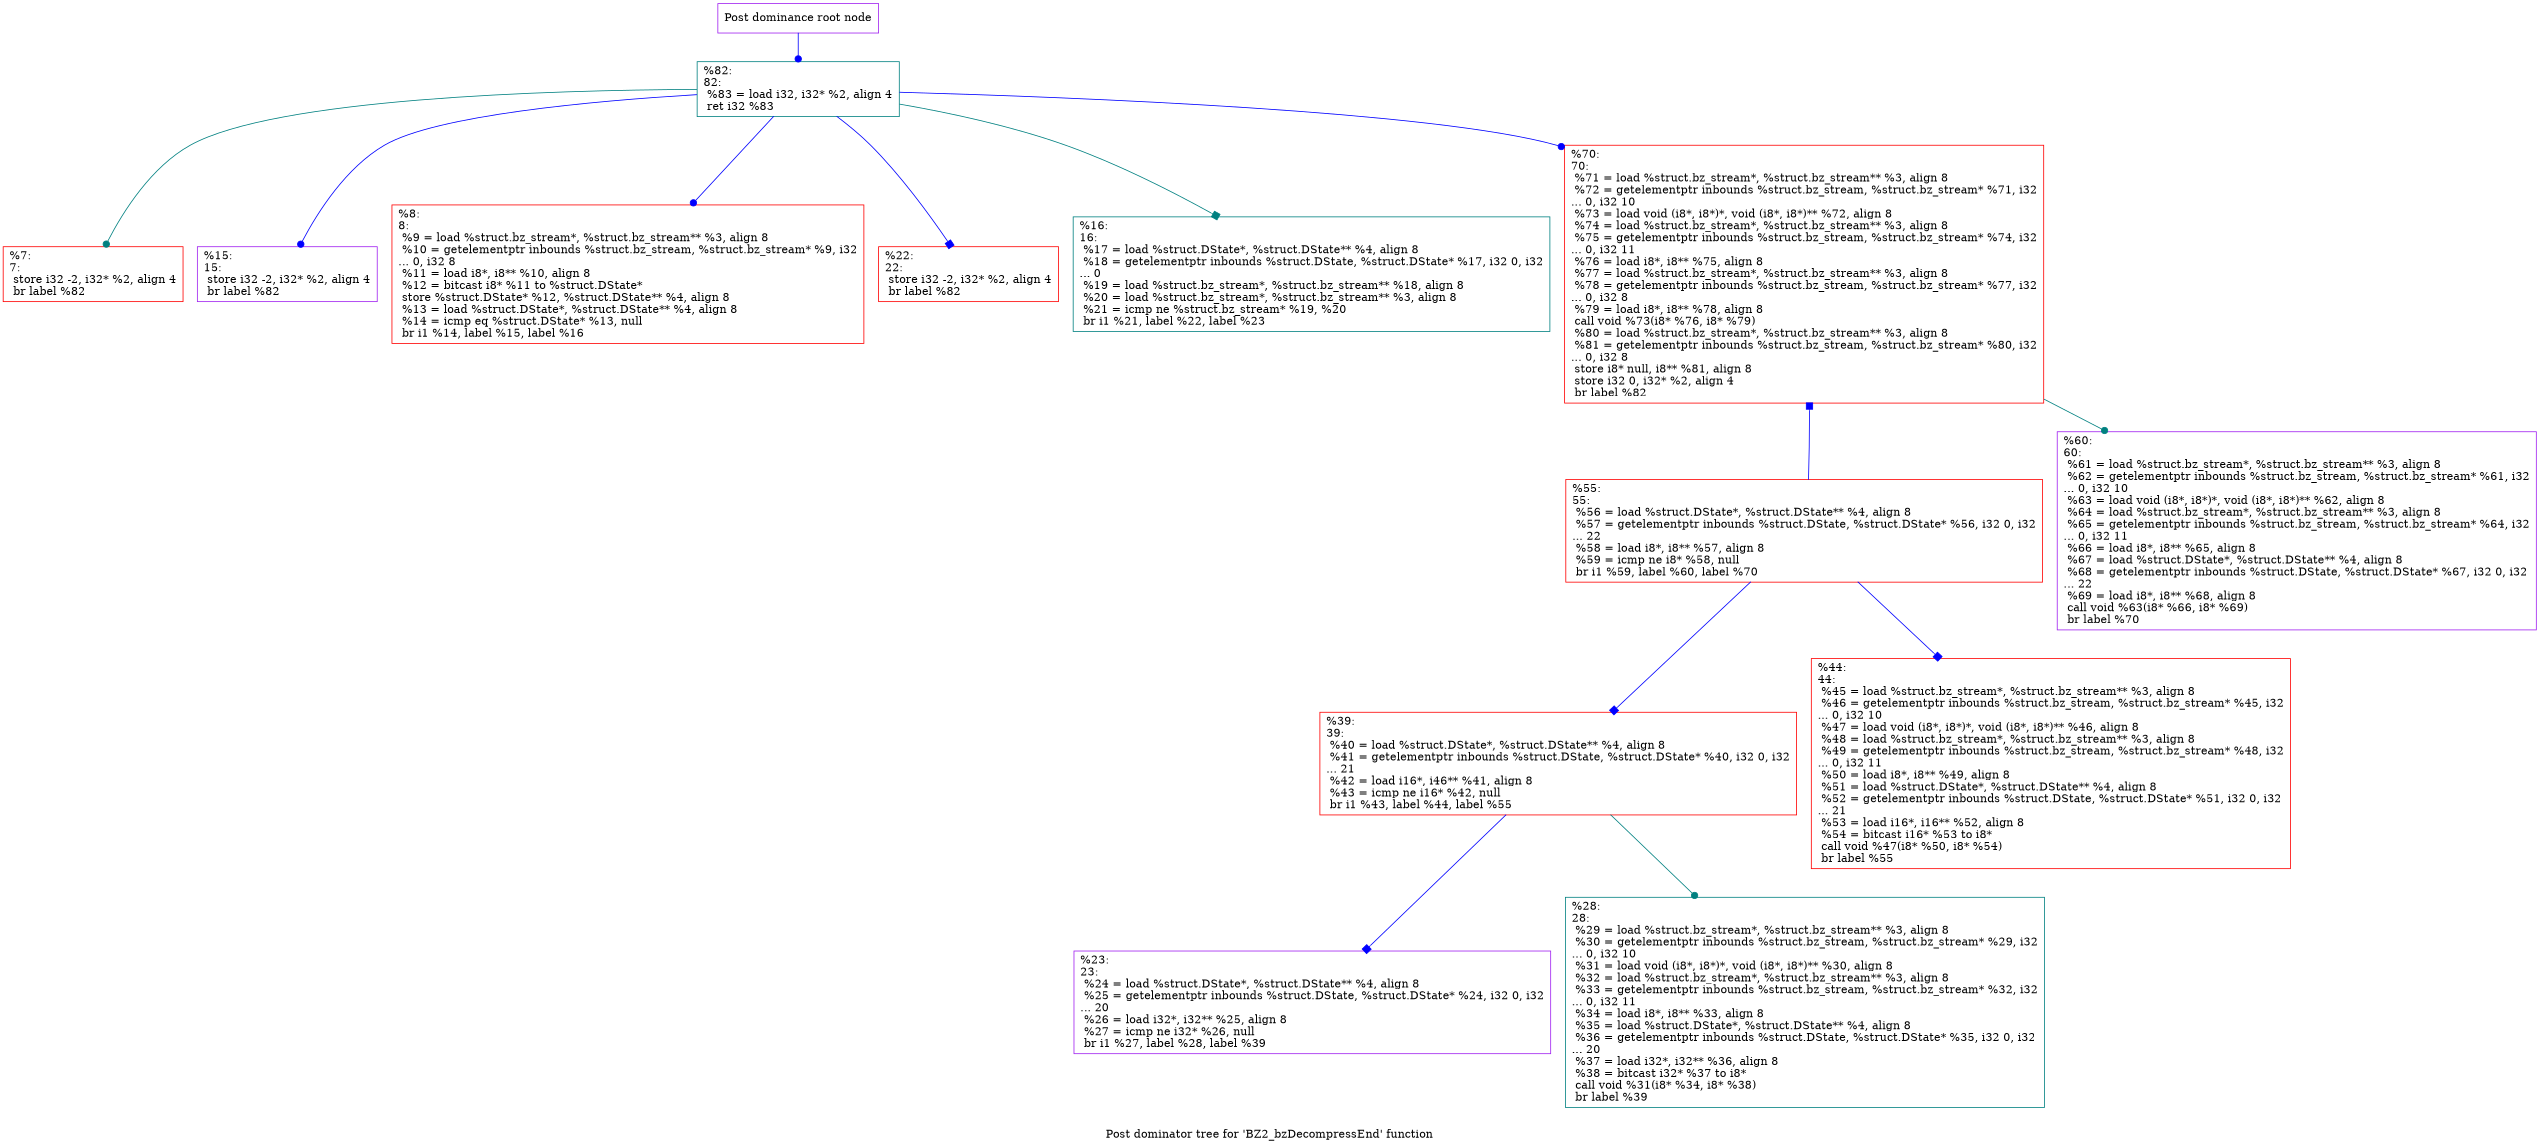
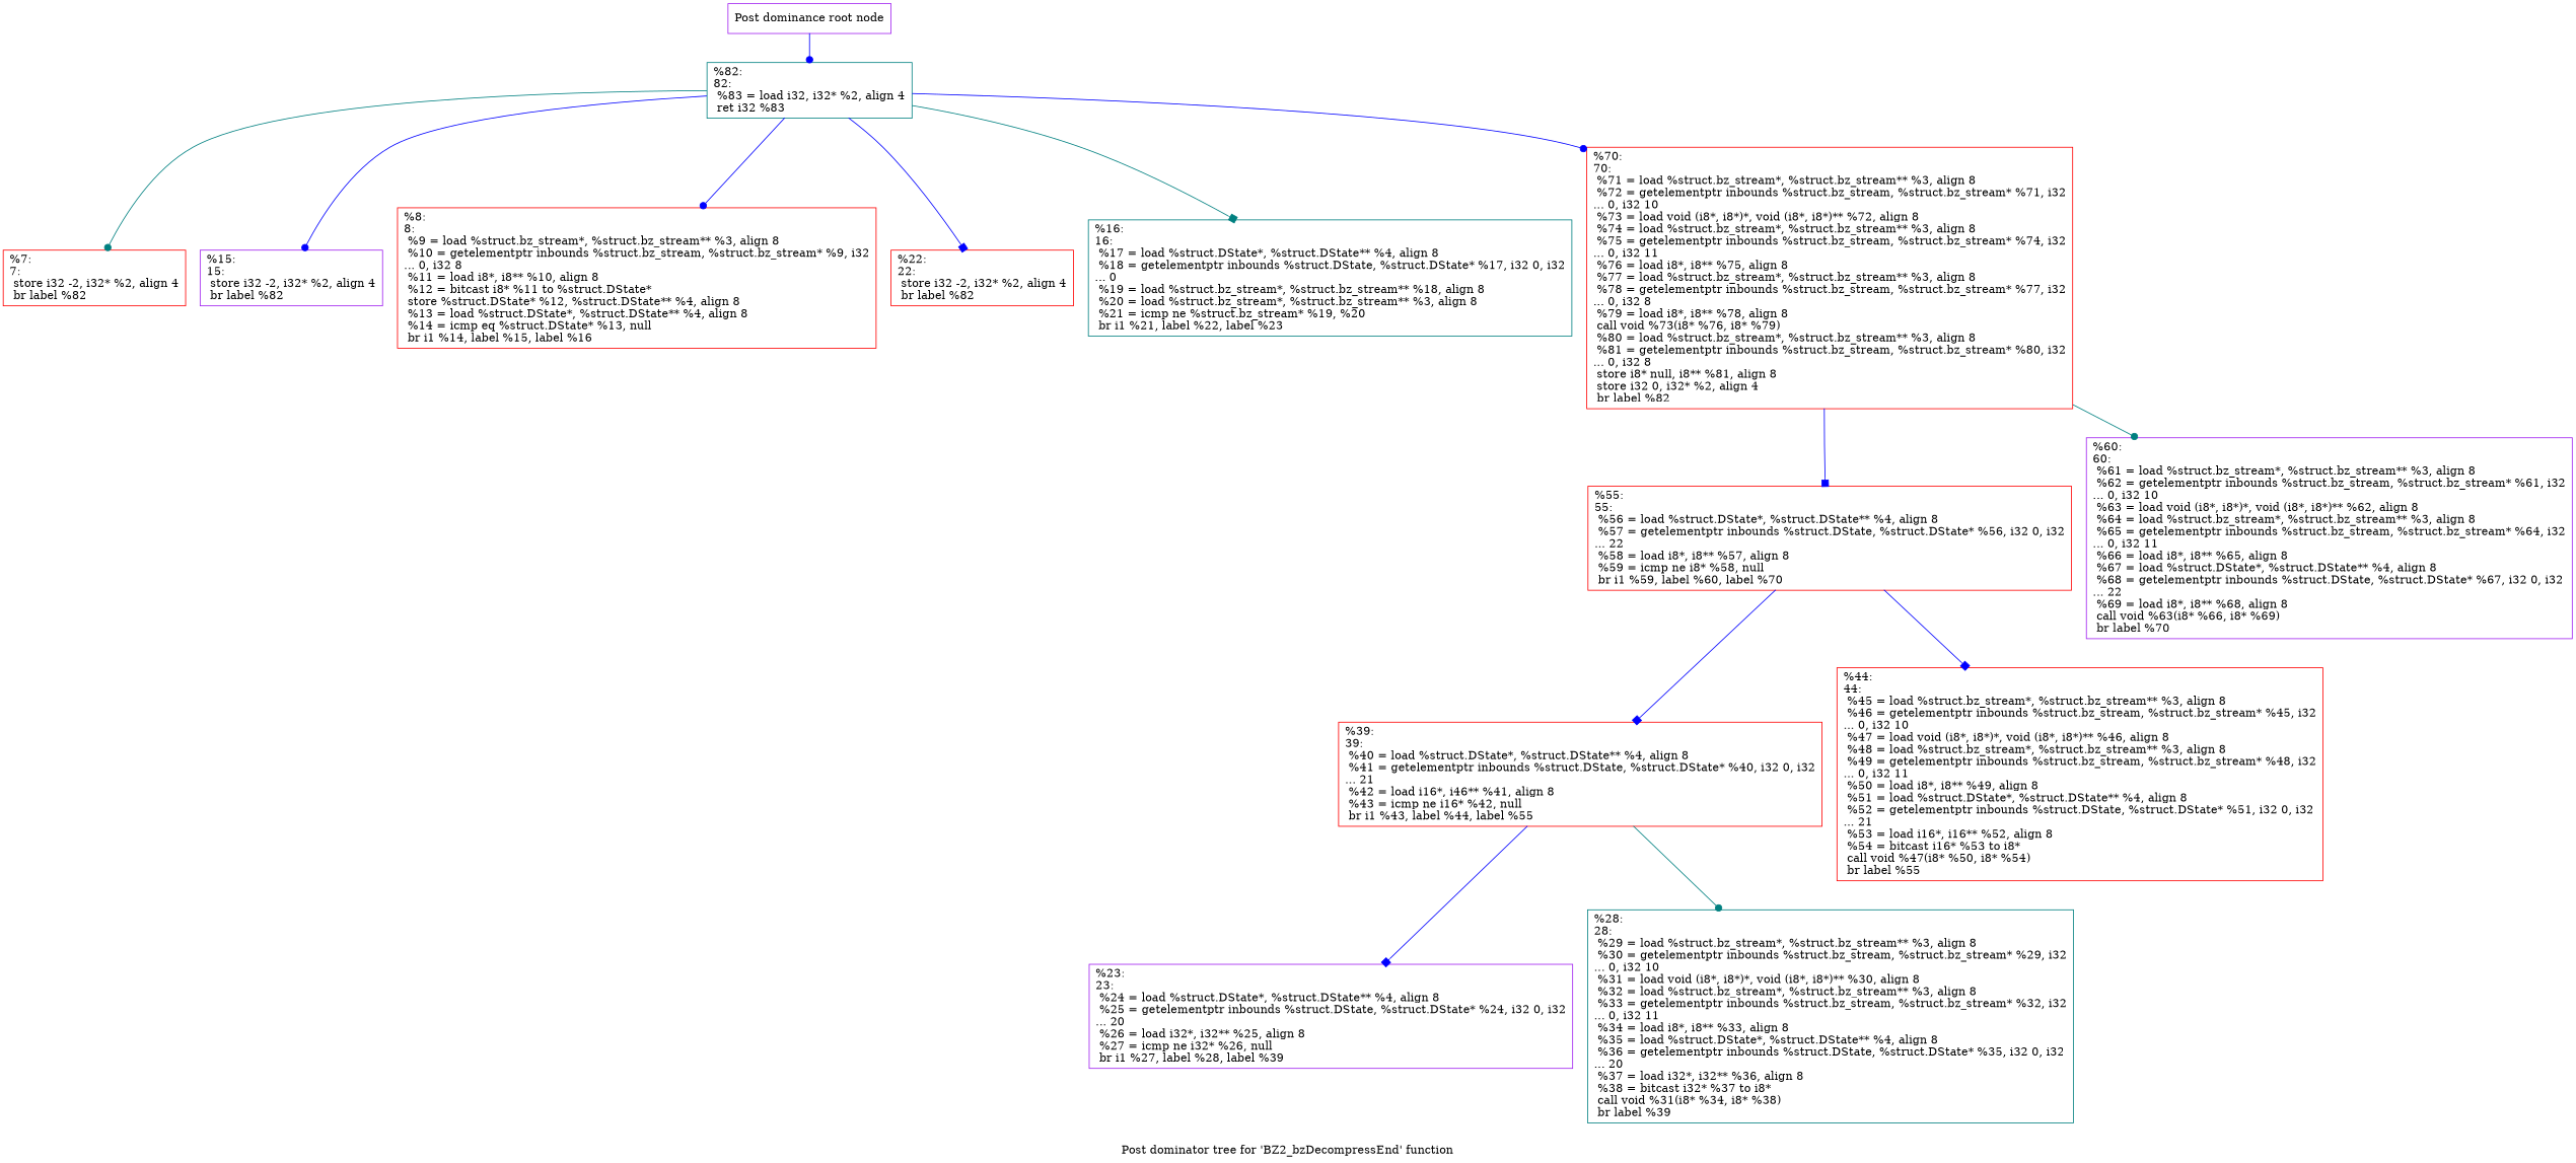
  digraph {
    label="Post dominator tree for 'BZ2_bzDecompressEnd' function"
    node [color=red shape=record]
    edge [arrowhead=dot color=blue]
    n1 [color=purple label="{Post dominance root node}"]
    n2 [color=teal label="{%82:\l82:                                               \l  %83 = load i32, i32* %2, align 4\l  ret i32 %83\l}"]
    n3 [label="{%7:\l7:                                                \l  store i32 -2, i32* %2, align 4\l  br label %82\l}"]
    n4 [color=purple label="{%15:\l15:                                               \l  store i32 -2, i32* %2, align 4\l  br label %82\l}"]
    n5 [label="{%8:\l8:                                                \l  %9 = load %struct.bz_stream*, %struct.bz_stream** %3, align 8\l  %10 = getelementptr inbounds %struct.bz_stream, %struct.bz_stream* %9, i32\l... 0, i32 8\l  %11 = load i8*, i8** %10, align 8\l  %12 = bitcast i8* %11 to %struct.DState*\l  store %struct.DState* %12, %struct.DState** %4, align 8\l  %13 = load %struct.DState*, %struct.DState** %4, align 8\l  %14 = icmp eq %struct.DState* %13, null\l  br i1 %14, label %15, label %16\l}"]
    n6 [label="{%22:\l22:                                               \l  store i32 -2, i32* %2, align 4\l  br label %82\l}"]
    n7 [color=teal label="{%16:\l16:                                               \l  %17 = load %struct.DState*, %struct.DState** %4, align 8\l  %18 = getelementptr inbounds %struct.DState, %struct.DState* %17, i32 0, i32\l... 0\l  %19 = load %struct.bz_stream*, %struct.bz_stream** %18, align 8\l  %20 = load %struct.bz_stream*, %struct.bz_stream** %3, align 8\l  %21 = icmp ne %struct.bz_stream* %19, %20\l  br i1 %21, label %22, label %23\l}"]
    n8 [label="{%70:\l70:                                               \l  %71 = load %struct.bz_stream*, %struct.bz_stream** %3, align 8\l  %72 = getelementptr inbounds %struct.bz_stream, %struct.bz_stream* %71, i32\l... 0, i32 10\l  %73 = load void (i8*, i8*)*, void (i8*, i8*)** %72, align 8\l  %74 = load %struct.bz_stream*, %struct.bz_stream** %3, align 8\l  %75 = getelementptr inbounds %struct.bz_stream, %struct.bz_stream* %74, i32\l... 0, i32 11\l  %76 = load i8*, i8** %75, align 8\l  %77 = load %struct.bz_stream*, %struct.bz_stream** %3, align 8\l  %78 = getelementptr inbounds %struct.bz_stream, %struct.bz_stream* %77, i32\l... 0, i32 8\l  %79 = load i8*, i8** %78, align 8\l  call void %73(i8* %76, i8* %79)\l  %80 = load %struct.bz_stream*, %struct.bz_stream** %3, align 8\l  %81 = getelementptr inbounds %struct.bz_stream, %struct.bz_stream* %80, i32\l... 0, i32 8\l  store i8* null, i8** %81, align 8\l  store i32 0, i32* %2, align 4\l  br label %82\l}"]
    n9 [label="{%55:\l55:                                               \l  %56 = load %struct.DState*, %struct.DState** %4, align 8\l  %57 = getelementptr inbounds %struct.DState, %struct.DState* %56, i32 0, i32\l... 22\l  %58 = load i8*, i8** %57, align 8\l  %59 = icmp ne i8* %58, null\l  br i1 %59, label %60, label %70\l}"]
    n10 [color=purple label="{%60:\l60:                                               \l  %61 = load %struct.bz_stream*, %struct.bz_stream** %3, align 8\l  %62 = getelementptr inbounds %struct.bz_stream, %struct.bz_stream* %61, i32\l... 0, i32 10\l  %63 = load void (i8*, i8*)*, void (i8*, i8*)** %62, align 8\l  %64 = load %struct.bz_stream*, %struct.bz_stream** %3, align 8\l  %65 = getelementptr inbounds %struct.bz_stream, %struct.bz_stream* %64, i32\l... 0, i32 11\l  %66 = load i8*, i8** %65, align 8\l  %67 = load %struct.DState*, %struct.DState** %4, align 8\l  %68 = getelementptr inbounds %struct.DState, %struct.DState* %67, i32 0, i32\l... 22\l  %69 = load i8*, i8** %68, align 8\l  call void %63(i8* %66, i8* %69)\l  br label %70\l}"]
    n11 [label="{%39:\l39:                                               \l  %40 = load %struct.DState*, %struct.DState** %4, align 8\l  %41 = getelementptr inbounds %struct.DState, %struct.DState* %40, i32 0, i32\l... 21\l  %42 = load i16*, i46** %41, align 8\l  %43 = icmp ne i16* %42, null\l  br i1 %43, label %44, label %55\l}"]
    n12 [label="{%44:\l44:                                               \l  %45 = load %struct.bz_stream*, %struct.bz_stream** %3, align 8\l  %46 = getelementptr inbounds %struct.bz_stream, %struct.bz_stream* %45, i32\l... 0, i32 10\l  %47 = load void (i8*, i8*)*, void (i8*, i8*)** %46, align 8\l  %48 = load %struct.bz_stream*, %struct.bz_stream** %3, align 8\l  %49 = getelementptr inbounds %struct.bz_stream, %struct.bz_stream* %48, i32\l... 0, i32 11\l  %50 = load i8*, i8** %49, align 8\l  %51 = load %struct.DState*, %struct.DState** %4, align 8\l  %52 = getelementptr inbounds %struct.DState, %struct.DState* %51, i32 0, i32\l... 21\l  %53 = load i16*, i16** %52, align 8\l  %54 = bitcast i16* %53 to i8*\l  call void %47(i8* %50, i8* %54)\l  br label %55\l}"]
    n13 [color=purple label="{%23:\l23:                                               \l  %24 = load %struct.DState*, %struct.DState** %4, align 8\l  %25 = getelementptr inbounds %struct.DState, %struct.DState* %24, i32 0, i32\l... 20\l  %26 = load i32*, i32** %25, align 8\l  %27 = icmp ne i32* %26, null\l  br i1 %27, label %28, label %39\l}"]
    n14 [color=teal label="{%28:\l28:                                               \l  %29 = load %struct.bz_stream*, %struct.bz_stream** %3, align 8\l  %30 = getelementptr inbounds %struct.bz_stream, %struct.bz_stream* %29, i32\l... 0, i32 10\l  %31 = load void (i8*, i8*)*, void (i8*, i8*)** %30, align 8\l  %32 = load %struct.bz_stream*, %struct.bz_stream** %3, align 8\l  %33 = getelementptr inbounds %struct.bz_stream, %struct.bz_stream* %32, i32\l... 0, i32 11\l  %34 = load i8*, i8** %33, align 8\l  %35 = load %struct.DState*, %struct.DState** %4, align 8\l  %36 = getelementptr inbounds %struct.DState, %struct.DState* %35, i32 0, i32\l... 20\l  %37 = load i32*, i32** %36, align 8\l  %38 = bitcast i32* %37 to i8*\l  call void %31(i8* %34, i8* %38)\l  br label %39\l}"]
    n1 -> n2
    n2 -> n3 [color=teal]
    n2 -> n4
    n2 -> n5
    n2 -> n6 [arrowhead=box]
    n2 -> n7 [arrowhead=box color=teal]
    n2 -> n8
-   n9 -> n8 [arrowhead=box]
+   n8 -> n9 [arrowhead=box]
    n8 -> n10 [color=teal]
    n9 -> n11 [arrowhead=box]
    n9 -> n12 [arrowhead=box]
    n11 -> n13 [arrowhead=box]
    n11 -> n14 [color=teal]
  }
